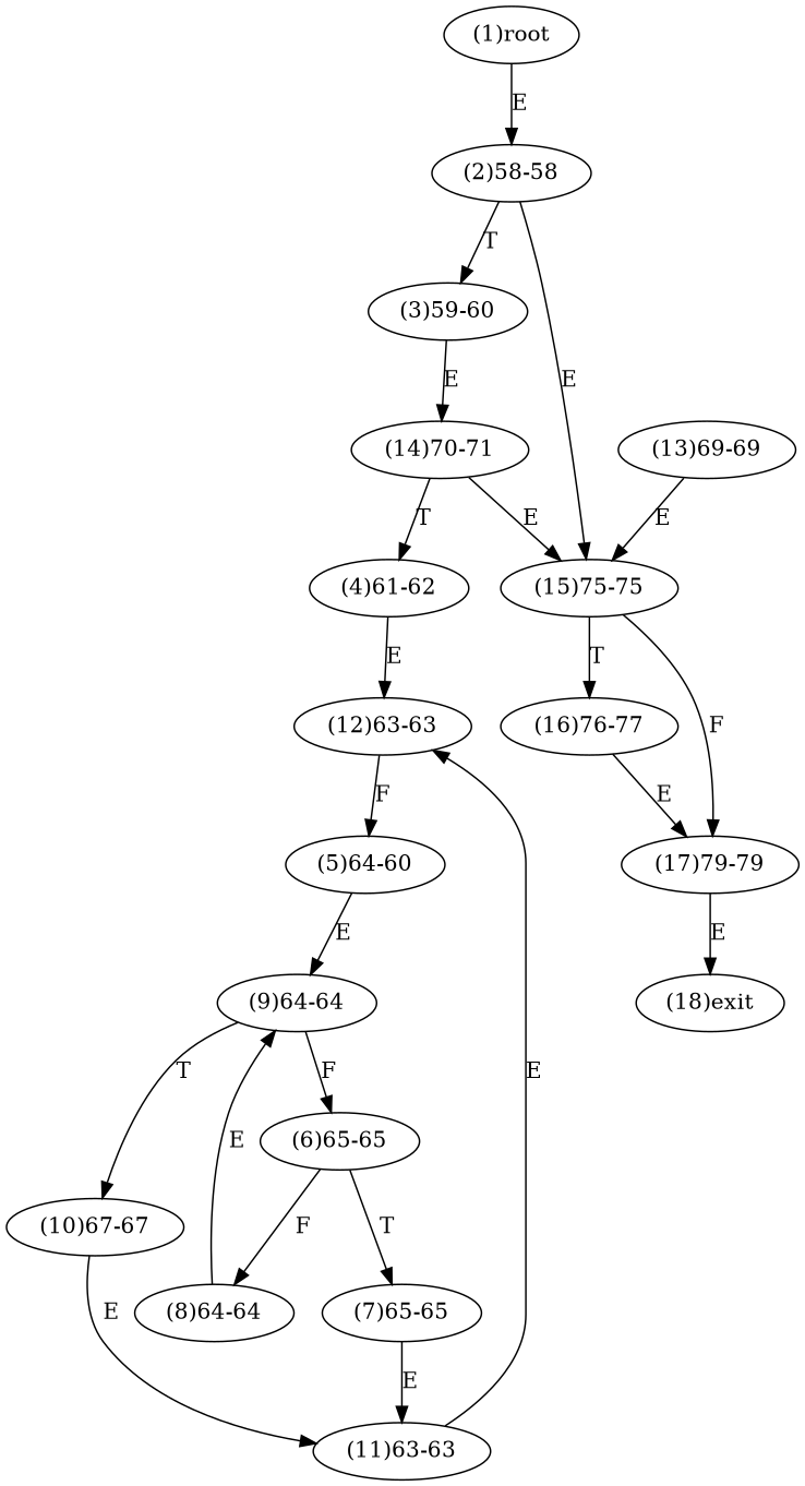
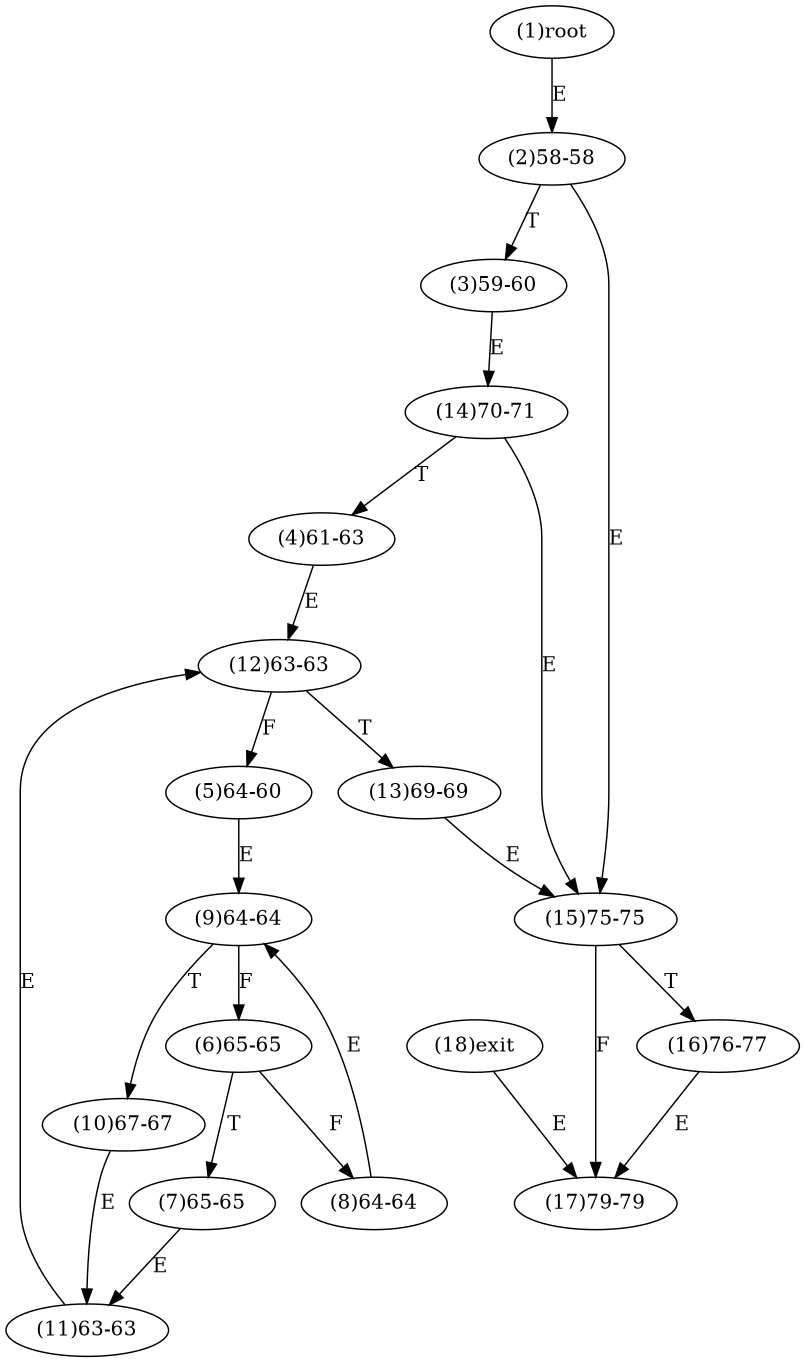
  digraph {
    n1 [label="(1)root"]
    n2 [label="(2)58-58"]
    n3 [label="(3)59-60"]
    n4 [label="(15)75-75"]
    n5 [label="(14)70-71"]
    n6 [label="(17)79-79"]
    n7 [label="(16)76-77"]
-   n8 [label="(4)61-62"]
+   n8 [label="(4)61-63"]
    n9 [label="(12)63-63"]
    n10 [label="(5)64-60"]
    n11 [label="(13)69-69"]
    n12 [label="(9)64-64"]
    n13 [label="(6)65-65"]
    n14 [label="(10)67-67"]
    n15 [label="(7)65-65"]
    n16 [label="(8)64-64"]
    n17 [label="(11)63-63"]
    n18 [label="(18)exit"]
    n1 -> n2 [label=E]
    n2 -> n3 [label=T]
    n2 -> n4 [label=E]
    n3 -> n5 [label=E]
    n4 -> n6 [label=F]
    n4 -> n7 [label=T]
    n5 -> n4 [label=E]
    n5 -> n8 [label=T]
-   n6 -> n18 [label=E]
+   n18 -> n6 [label=E]
    n7 -> n6 [label=E]
    n8 -> n9 [label=E]
    n9 -> n10 [label=F]
+   n9 -> n11 [label=T]
    n10 -> n12 [label=E]
    n11 -> n4 [label=E]
    n12 -> n13 [label=F]
    n12 -> n14 [label=T]
    n13 -> n15 [label=T]
    n13 -> n16 [label=F]
    n14 -> n17 [label=E]
    n15 -> n17 [label=E]
    n16 -> n12 [label=E]
    n17 -> n9 [label=E]
  }
